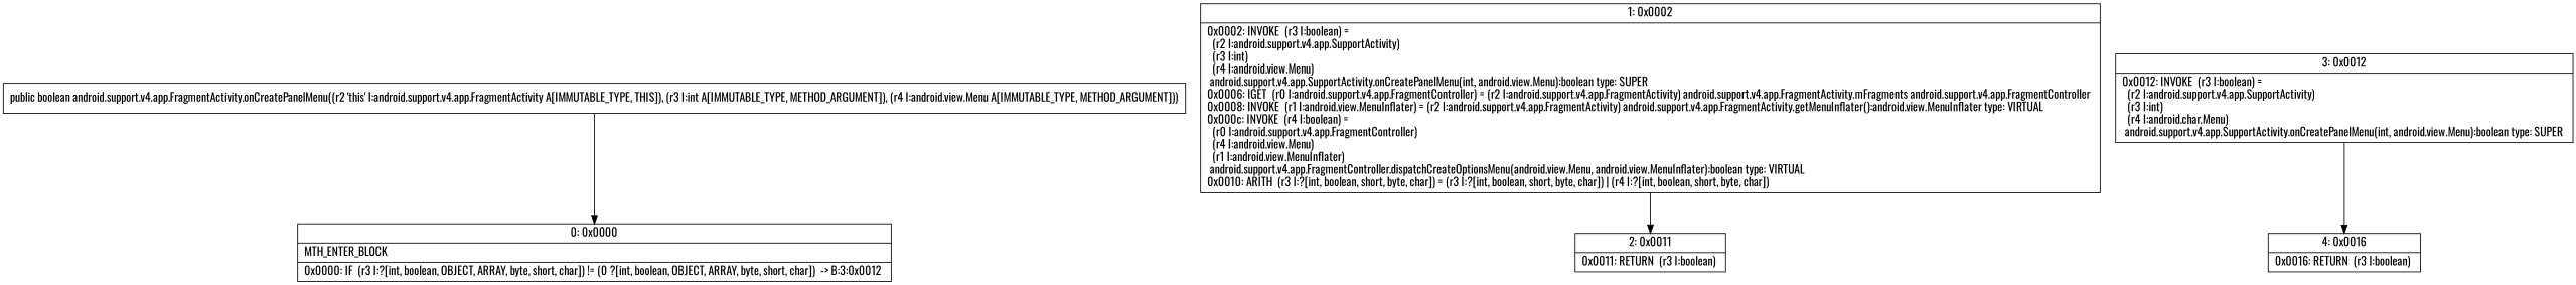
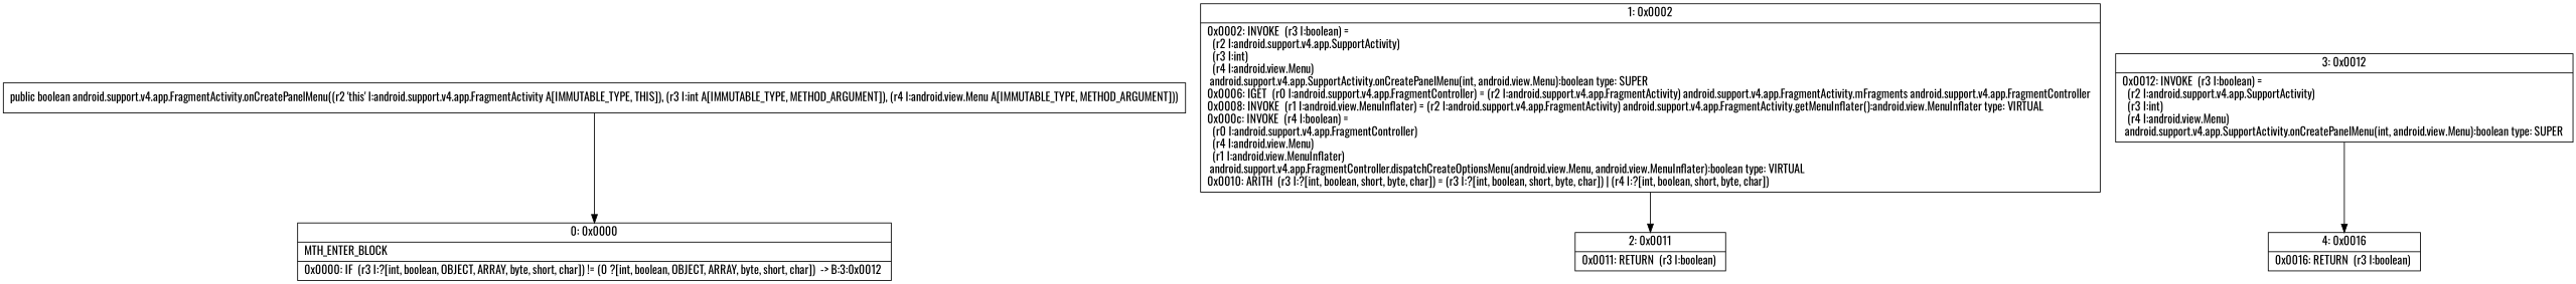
  digraph {
    fontname=Oswald
    node [fontname=Oswald shape=record]
    edge [fontname=Oswald]
    n1 [label="{0\:\ 0x0000|MTH_ENTER_BLOCK\l|0x0000: IF  (r3 I:?[int, boolean, OBJECT, ARRAY, byte, short, char]) != (0 ?[int, boolean, OBJECT, ARRAY, byte, short, char])  \-\> B:3:0x0012 \l}"]
    n2 [label="{1\:\ 0x0002|0x0002: INVOKE  (r3 I:boolean) = \l  (r2 I:android.support.v4.app.SupportActivity)\l  (r3 I:int)\l  (r4 I:android.view.Menu)\l android.support.v4.app.SupportActivity.onCreatePanelMenu(int, android.view.Menu):boolean type: SUPER \l0x0006: IGET  (r0 I:android.support.v4.app.FragmentController) = (r2 I:android.support.v4.app.FragmentActivity) android.support.v4.app.FragmentActivity.mFragments android.support.v4.app.FragmentController \l0x0008: INVOKE  (r1 I:android.view.MenuInflater) = (r2 I:android.support.v4.app.FragmentActivity) android.support.v4.app.FragmentActivity.getMenuInflater():android.view.MenuInflater type: VIRTUAL \l0x000c: INVOKE  (r4 I:boolean) = \l  (r0 I:android.support.v4.app.FragmentController)\l  (r4 I:android.view.Menu)\l  (r1 I:android.view.MenuInflater)\l android.support.v4.app.FragmentController.dispatchCreateOptionsMenu(android.view.Menu, android.view.MenuInflater):boolean type: VIRTUAL \l0x0010: ARITH  (r3 I:?[int, boolean, short, byte, char]) = (r3 I:?[int, boolean, short, byte, char]) \| (r4 I:?[int, boolean, short, byte, char]) \l}"]
    n3 [label="{2\:\ 0x0011|0x0011: RETURN  (r3 I:boolean) \l}"]
-   n4 [label="{3\:\ 0x0012|0x0012: INVOKE  (r3 I:boolean) = \l  (r2 I:android.support.v4.app.SupportActivity)\l  (r3 I:int)\l  (r4 I:android.char.Menu)\l android.support.v4.app.SupportActivity.onCreatePanelMenu(int, android.view.Menu):boolean type: SUPER \l}"]
+   n4 [label="{3\:\ 0x0012|0x0012: INVOKE  (r3 I:boolean) = \l  (r2 I:android.support.v4.app.SupportActivity)\l  (r3 I:int)\l  (r4 I:android.view.Menu)\l android.support.v4.app.SupportActivity.onCreatePanelMenu(int, android.view.Menu):boolean type: SUPER \l}"]
    n5 [label="{4\:\ 0x0016|0x0016: RETURN  (r3 I:boolean) \l}"]
    n6 [label="{public boolean android.support.v4.app.FragmentActivity.onCreatePanelMenu((r2 'this' I:android.support.v4.app.FragmentActivity A[IMMUTABLE_TYPE, THIS]), (r3 I:int A[IMMUTABLE_TYPE, METHOD_ARGUMENT]), (r4 I:android.view.Menu A[IMMUTABLE_TYPE, METHOD_ARGUMENT])) }"]
    n2 -> n3
    n4 -> n5
    n6 -> n1
  }
